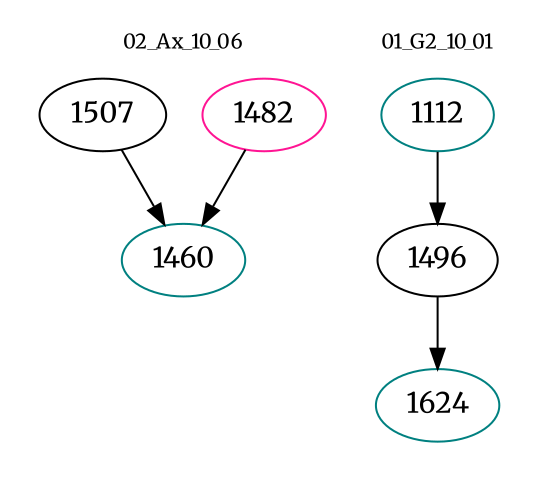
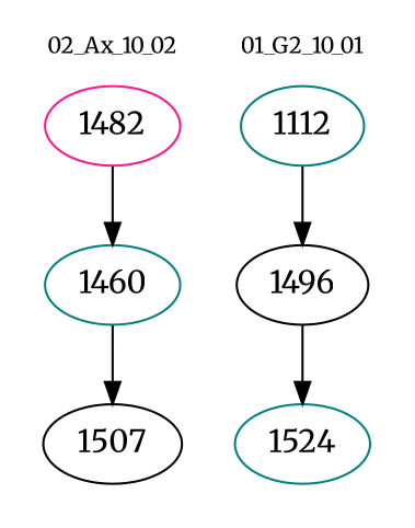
  digraph {
    fontname=Merriweather
    node [color=teal fontname=Merriweather]
    edge [color=black fontname=Merriweather]
    n1 [color=deeppink label=1482]
    n2 [label=1460]
    n3 [color=black label=1507]
    n4 [label=1112]
    n5 [color=black label=1496]
-   n6 [label=1624]
+   n6 [label=1524]
    subgraph cluster_1 {
      color=white
      fontsize=10
-     label="02_Ax_10_06"
+     label="02_Ax_10_02"
      n1
      n2
      n3
    }
    subgraph cluster_2 {
      color=white
      fontsize=10
      label="01_G2_10_01"
      n4
      n5
      n6
    }
    n1 -> n2
-   n3 -> n2
+   n2 -> n3
    n4 -> n5
    n5 -> n6
  }
